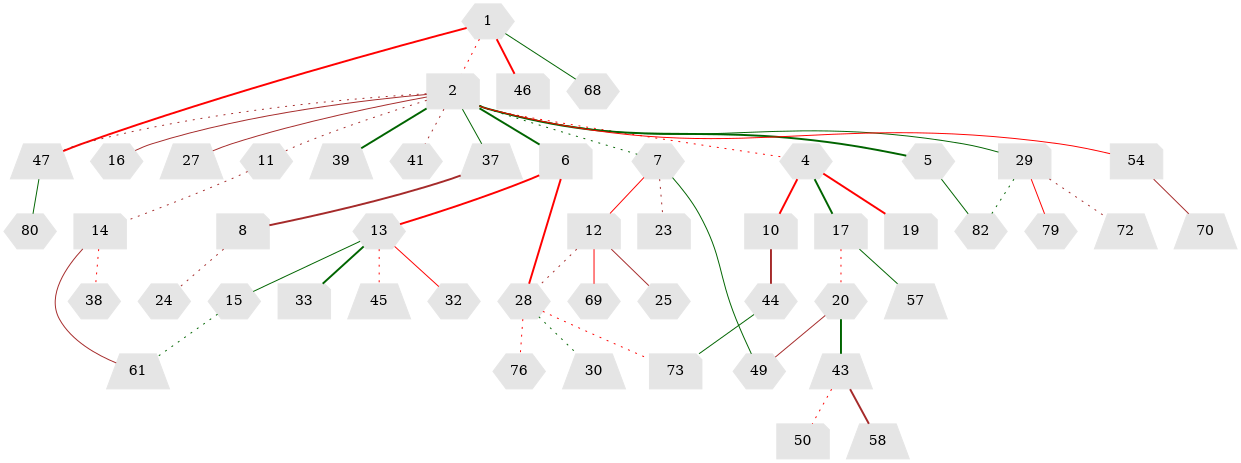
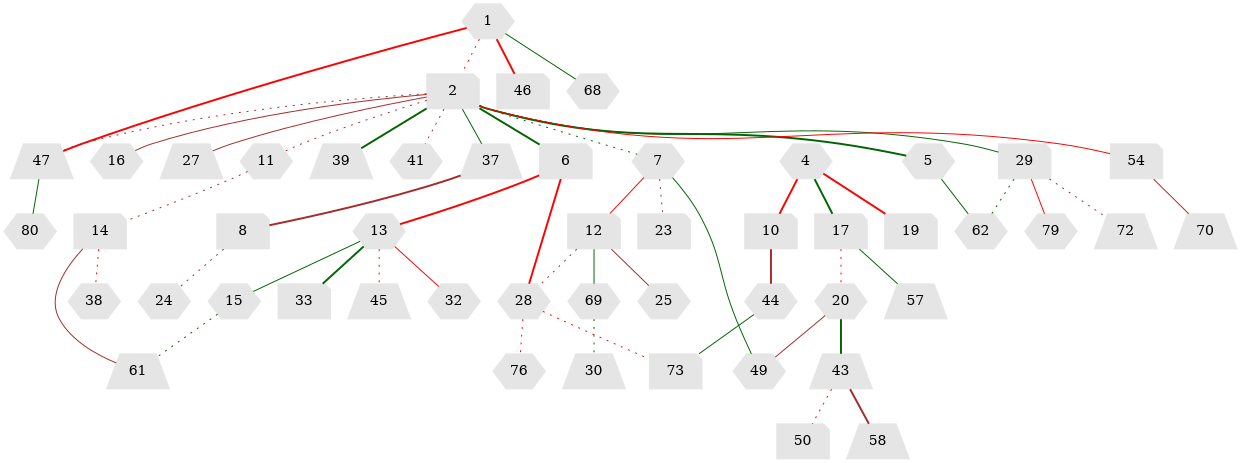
  graph {
    node [color=gray90 shape=hexagon style=filled]
    edge [color=darkgreen style=dotted]
    1 [super="+21"]
    2 [shape=note super="+3"]
    46 [shape=note super="+77"]
    47 [shape=trapezium super="+64"]
    68 [super="+81"]
    4
    5 [super="+22"]
    6 [shape=note super="+35"]
    7 [super="+9"]
    11 [super="+52"]
    16 [super="+36"]
    27 [shape=trapezium]
    29 [shape=note super="+31"]
    37 [shape=trapezium super="+74"]
    39 [shape=trapezium]
    41
    54 [shape=note super="+71"]
    80
    10 [shape=note]
    17 [shape=note super="+34"]
    19 [shape=note super="+55"]
-   62 [label=82]
+   62
    13 [super="+18"]
    28 [super="+63"]
    12 [shape=note super="+48"]
    23 [shape=note super="+40"]
    49 [super="+78"]
    8 [shape=note]
    24 [super="+51"]
    14 [shape=note super="+42"]
    72 [shape=trapezium]
    79
    70 [shape=trapezium]
    44 [super="+53"]
    20 [super="+26"]
    57 [shape=trapezium super="+60"]
    15 [super="+59"]
    32
    33 [shape=note]
    45 [shape=trapezium]
    30 [shape=trapezium]
    73 [shape=note]
    76
    25 [super="+66"]
    69 [super="+75"]
    38
    61 [shape=trapezium]
    43 [shape=trapezium super="+67"]
    50 [shape=note]
    58 [shape=trapezium]
    1 -- 2 [color=red]
    1 -- 46 [color=red style=bold]
    1 -- 47 [color=red style=bold]
    1 -- 68 [style=solid]
    2 -- 47 [color=brown]
-   2 -- 4 [color=red]
    2 -- 5 [style=bold]
    2 -- 6 [style=bold]
    2 -- 7
    2 -- 11 [color=brown]
    2 -- 16 [color=brown style=solid]
    2 -- 27 [color=brown style=solid]
    2 -- 29 [style=solid]
    2 -- 37 [style=solid]
    2 -- 39 [style=bold]
    2 -- 41 [color=brown]
    2 -- 54 [color=red style=solid]
    47 -- 80 [style=solid]
    4 -- 10 [color=red style=bold]
    4 -- 17 [style=bold]
    4 -- 19 [color=red style=bold]
    5 -- 62 [style=solid]
    6 -- 13 [color=red style=bold]
    6 -- 28 [color=red style=bold]
    7 -- 12 [color=red style=solid]
    7 -- 23 [color=brown]
    7 -- 49 [style=solid]
    11 -- 14 [color=brown]
    29 -- 62
    29 -- 72 [color=brown]
    29 -- 79 [color=red style=solid]
    37 -- 8 [color=brown style=bold]
    54 -- 70 [color=brown style=solid]
    10 -- 44 [color=brown style=bold]
    17 -- 20 [color=red]
    17 -- 57 [style=solid]
    13 -- 15 [style=solid]
    13 -- 32 [color=red style=solid]
    13 -- 33 [style=bold]
    13 -- 45 [color=red]
-   28 -- 30
+   69 -- 30
    28 -- 73 [color=red]
    28 -- 76 [color=red]
    12 -- 28 [color=brown]
    12 -- 25 [color=brown style=solid]
-   12 -- 69 [color=red style=solid]
+   12 -- 69 [style=solid]
    8 -- 24 [color=brown]
    14 -- 38 [color=red]
    14 -- 61 [color=brown style=solid]
    44 -- 73 [style=solid]
    20 -- 49 [color=brown style=solid]
    20 -- 43 [style=bold]
    15 -- 61
    43 -- 50 [color=red]
    43 -- 58 [color=brown style=bold]
  }
